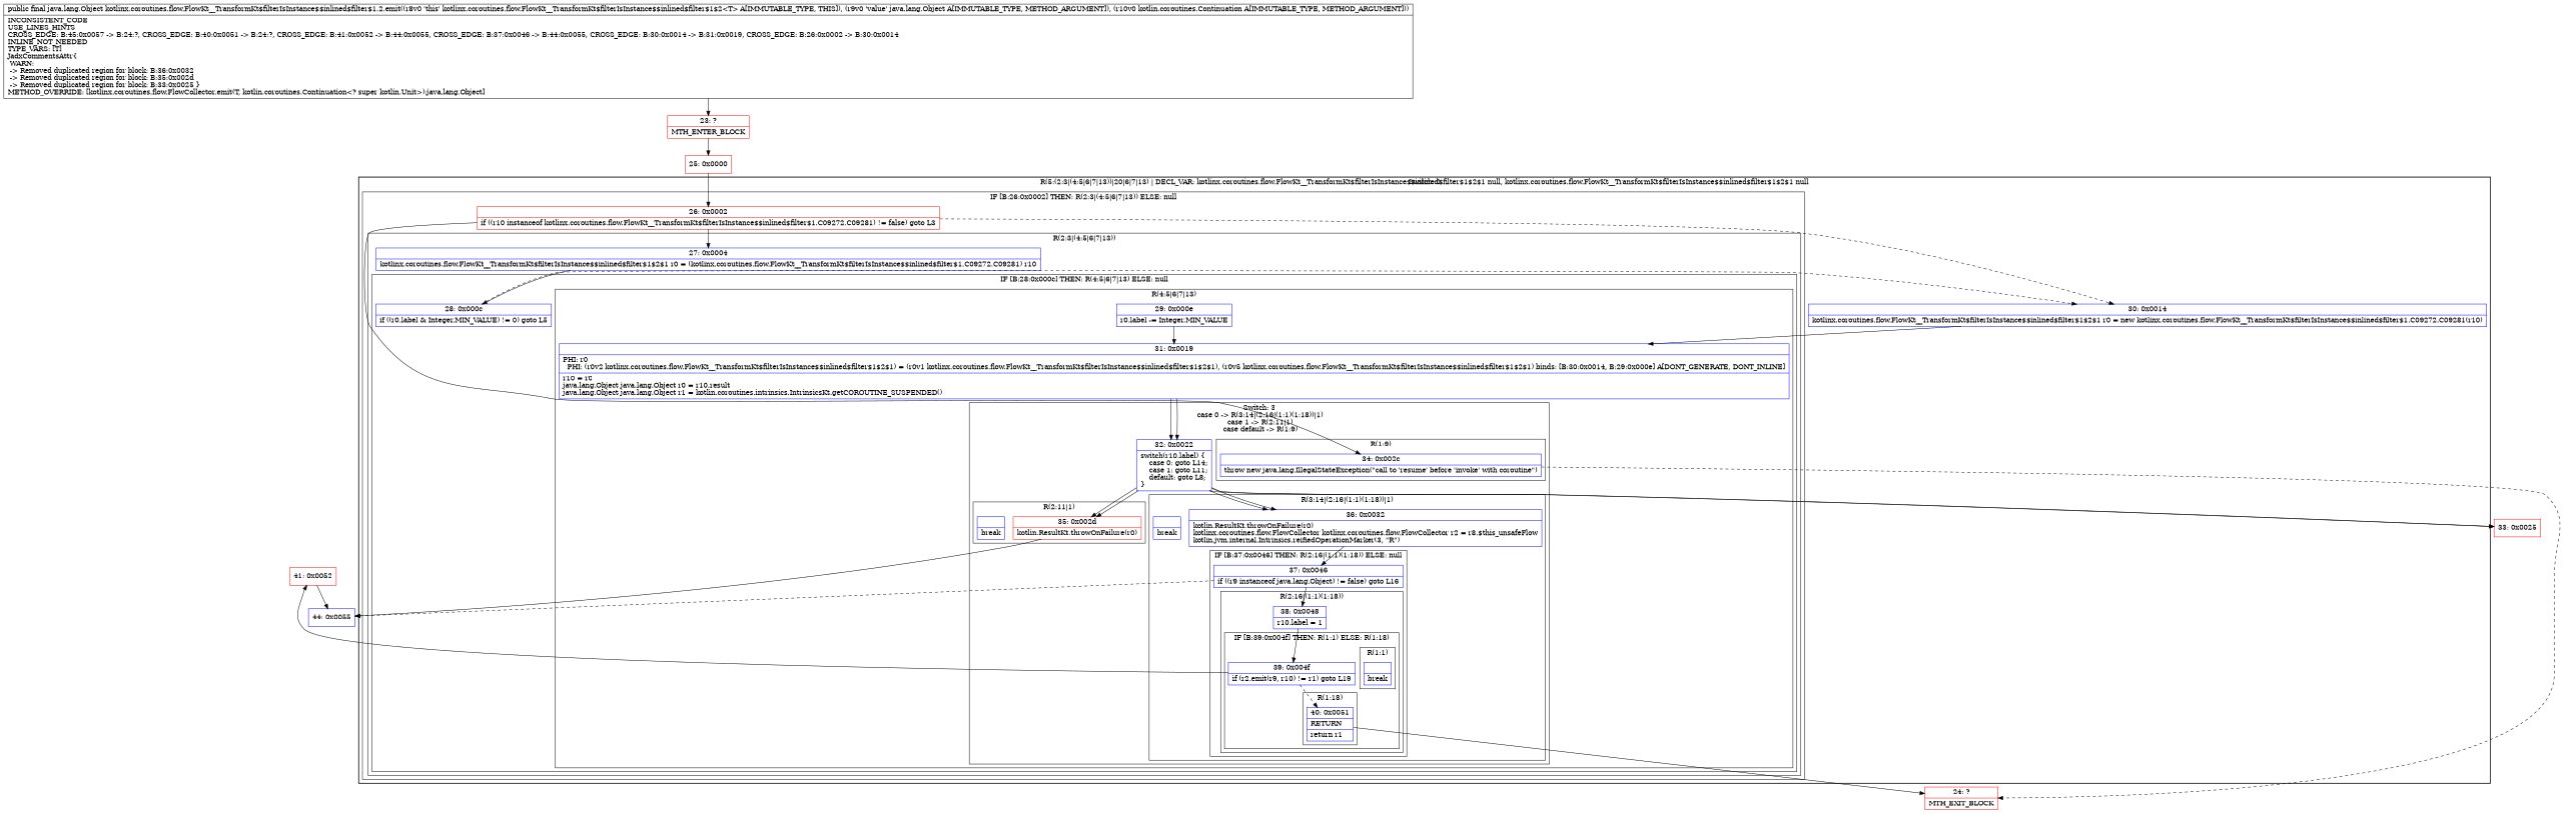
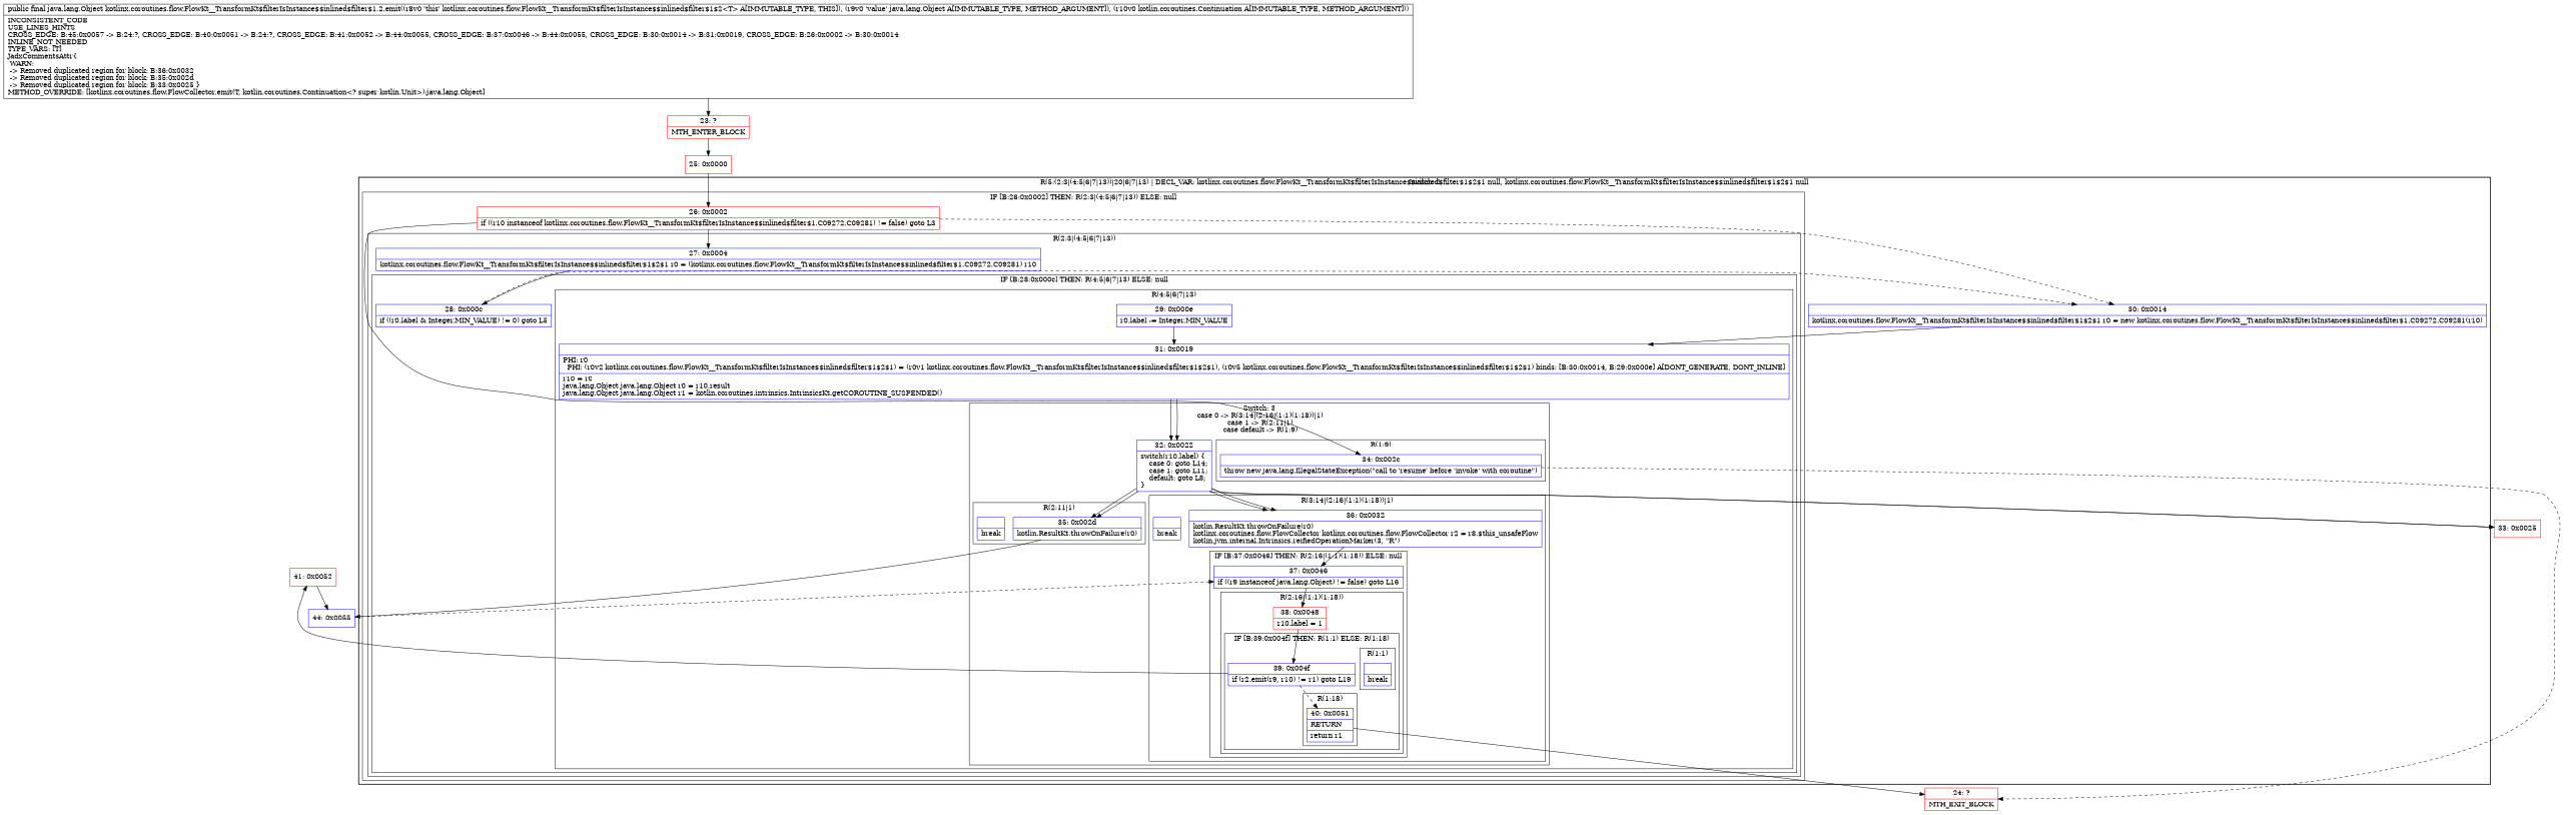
  digraph {
    node [color=blue shape=record]
    n1 [label="{|break\l}"]
    n2 [label="{40\:\ 0x0051|RETURN\l|return r1\l}"]
    n3 [label="{39\:\ 0x004f|if (r2.emit(r9, r10) != r1) goto L19\l}"]
-   n4 [label="{38\:\ 0x0048|r10.label = 1\l}"]
+   n4 [color=red label="{38\:\ 0x0048|r10.label = 1\l}"]
    n5 [label="{37\:\ 0x0046|if ((r9 instanceof java.lang.Object) != false) goto L16\l}"]
    n6 [label="{36\:\ 0x0032|kotlin.ResultKt.throwOnFailure(r0)\lkotlinx.coroutines.flow.FlowCollector kotlinx.coroutines.flow.FlowCollector r2 = r8.$this_unsafeFlow\lkotlin.jvm.internal.Intrinsics.reifiedOperationMarker(3, \"R\")\l}"]
    n7 [label="{|break\l}"]
-   n8 [color=red label="{35\:\ 0x002d|kotlin.ResultKt.throwOnFailure(r0)\l}"]
+   n8 [label="{35\:\ 0x002d|kotlin.ResultKt.throwOnFailure(r0)\l}"]
    n9 [label="{|break\l}"]
    n10 [label="{34\:\ 0x002c|throw new java.lang.IllegalStateException(\"call to 'resume' before 'invoke' with coroutine\")\l}"]
    n11 [label="{32\:\ 0x0022|switch(r10.label) \{\l    case 0: goto L14;\l    case 1: goto L11;\l    default: goto L8;\l\}\l}"]
    n12 [label="{29\:\ 0x000e|r0.label \-= Integer.MIN_VALUE\l}"]
    n13 [label="{31\:\ 0x0019|PHI: r0 \l  PHI: (r0v2 kotlinx.coroutines.flow.FlowKt__TransformKt$filterIsInstance$$inlined$filter$1$2$1) = (r0v1 kotlinx.coroutines.flow.FlowKt__TransformKt$filterIsInstance$$inlined$filter$1$2$1), (r0v5 kotlinx.coroutines.flow.FlowKt__TransformKt$filterIsInstance$$inlined$filter$1$2$1) binds: [B:30:0x0014, B:29:0x000e] A[DONT_GENERATE, DONT_INLINE]\l|r10 = r0\ljava.lang.Object java.lang.Object r0 = r10.result\ljava.lang.Object java.lang.Object r1 = kotlin.coroutines.intrinsics.IntrinsicsKt.getCOROUTINE_SUSPENDED()\l}"]
    n14 [label="{28\:\ 0x000c|if ((r0.label & Integer.MIN_VALUE) != 0) goto L5\l}"]
    n15 [label="{27\:\ 0x0004|kotlinx.coroutines.flow.FlowKt__TransformKt$filterIsInstance$$inlined$filter$1$2$1 r0 = (kotlinx.coroutines.flow.FlowKt__TransformKt$filterIsInstance$$inlined$filter$1.C09272.C09281) r10\l}"]
    n16 [color=red label="{26\:\ 0x0002|if ((r10 instanceof kotlinx.coroutines.flow.FlowKt__TransformKt$filterIsInstance$$inlined$filter$1.C09272.C09281) != false) goto L3\l}"]
    n17 [label="{30\:\ 0x0014|kotlinx.coroutines.flow.FlowKt__TransformKt$filterIsInstance$$inlined$filter$1$2$1 r0 = new kotlinx.coroutines.flow.FlowKt__TransformKt$filterIsInstance$$inlined$filter$1.C09272.C09281(r10)\l}"]
    n18 [color=red label="{24\:\ ?|MTH_EXIT_BLOCK\l}"]
    n19 [color=red label="{41\:\ 0x0052}"]
    n20 [label="{44\:\ 0x0055}"]
    n21 [color=red label="{33\:\ 0x0025}"]
    n22 [color=red label="{23\:\ ?|MTH_ENTER_BLOCK\l}"]
    n23 [color=red label="{25\:\ 0x0000}"]
    n24 [label="{public final java.lang.Object kotlinx.coroutines.flow.FlowKt__TransformKt$filterIsInstance$$inlined$filter$1.2.emit((r8v0 'this' kotlinx.coroutines.flow.FlowKt__TransformKt$filterIsInstance$$inlined$filter$1$2\<T\> A[IMMUTABLE_TYPE, THIS]), (r9v0 'value' java.lang.Object A[IMMUTABLE_TYPE, METHOD_ARGUMENT]), (r10v0 kotlin.coroutines.Continuation A[IMMUTABLE_TYPE, METHOD_ARGUMENT]))  | INCONSISTENT_CODE\lUSE_LINES_HINTS\lCROSS_EDGE: B:45:0x0057 \-\> B:24:?, CROSS_EDGE: B:40:0x0051 \-\> B:24:?, CROSS_EDGE: B:41:0x0052 \-\> B:44:0x0055, CROSS_EDGE: B:37:0x0046 \-\> B:44:0x0055, CROSS_EDGE: B:30:0x0014 \-\> B:31:0x0019, CROSS_EDGE: B:26:0x0002 \-\> B:30:0x0014\lINLINE_NOT_NEEDED\lTYPE_VARS: [T]\lJadxCommentsAttr\{\l WARN: \l \-\> Removed duplicated region for block: B:36:0x0032 \l \-\> Removed duplicated region for block: B:35:0x002d \l \-\> Removed duplicated region for block: B:33:0x0025 \}\lMETHOD_OVERRIDE: [kotlinx.coroutines.flow.FlowCollector.emit(T, kotlin.coroutines.Continuation\<? super kotlin.Unit\>):java.lang.Object]\l}" color=""]
    subgraph cluster_1 {
      label="R(5:(2:3|(4:5|6|7|13))|20|6|7|13) | DECL_VAR: kotlinx.coroutines.flow.FlowKt__TransformKt$filterIsInstance$$inlined$filter$1$2$1 null, kotlinx.coroutines.flow.FlowKt__TransformKt$filterIsInstance$$inlined$filter$1$2$1 null\l"
      n17
      subgraph cluster_2 {
        label="IF [B:26:0x0002] THEN: R(2:3|(4:5|6|7|13)) ELSE: null"
        n16
        subgraph cluster_3 {
          label="R(2:3|(4:5|6|7|13))"
          n15
          subgraph cluster_4 {
            label="IF [B:28:0x000c] THEN: R(4:5|6|7|13) ELSE: null"
            n14
            subgraph cluster_5 {
              label="R(4:5|6|7|13)"
              n12
              n13
              subgraph cluster_6 {
                label="Switch: 3\n case 0 -> R(3:14|(2:16|(1:1)(1:18))|1)\n case 1 -> R(2:11|1)\n case default -> R(1:9)"
                n11
                subgraph cluster_7 {
                  label="R(3:14|(2:16|(1:1)(1:18))|1)"
                  n6
                  n7
                  subgraph cluster_8 {
                    label="IF [B:37:0x0046] THEN: R(2:16|(1:1)(1:18)) ELSE: null"
                    n5
                    subgraph cluster_9 {
                      label="R(2:16|(1:1)(1:18))"
                      n4
                      subgraph cluster_10 {
                        label="IF [B:39:0x004f] THEN: R(1:1) ELSE: R(1:18)"
                        n3
                        subgraph cluster_11 {
                          label="R(1:1)"
                          n1
                        }
                        subgraph cluster_12 {
                          label="R(1:18)"
                          n2
                        }
                      }
                    }
                  }
                }
                subgraph cluster_13 {
                  label="R(2:11|1)"
                  n8
                  n9
                }
                subgraph cluster_14 {
                  label="R(1:9)"
                  n10
                }
              }
            }
          }
        }
      }
      subgraph cluster_15 {
        label="Switch: 0"
      }
    }
    n2 -> n18
    n3 -> n2 [style=dashed]
    n3 -> n19
    n4 -> n3
    n5 -> n4
-   n5 -> n20 [style=dashed]
+   n20 -> n5 [style=dashed]
    n6 -> n5
    n8 -> n20
    n10 -> n18 [style=dashed]
    n11 -> n6
    n11 -> n6
    n11 -> n8
    n11 -> n8
    n11 -> n21
    n11 -> n21
    n12 -> n13
    n13 -> n11
    n13 -> n11
    n14 -> n17 [style=dashed]
    n15 -> n14
    n16 -> n10
    n16 -> n15
    n16 -> n17 [style=dashed]
    n17 -> n13
    n19 -> n20
    n22 -> n23
    n23 -> n16
    n24 -> n22
  }
